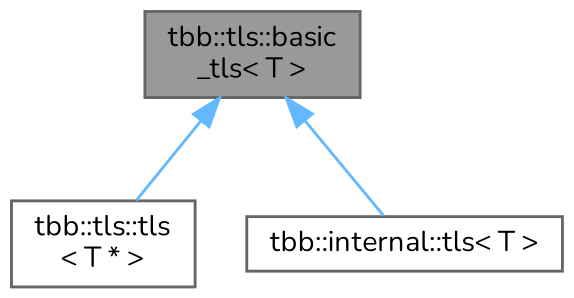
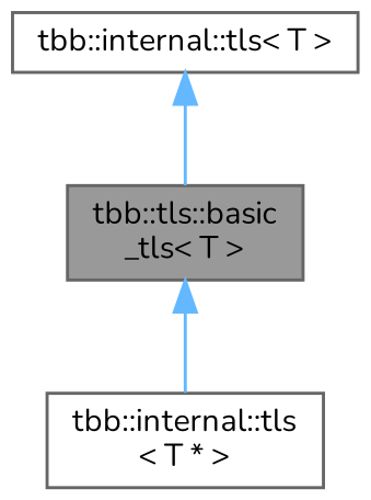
  digraph {
    fontname=Nunito
    node [color=gray40 fillcolor=white fontname=Nunito fontsize=10 shape=box style=filled]
    edge [color=steelblue1 dir=back fontname=Nunito fontsize=10 labelfontname=Helvetica labelfontsize=10 style=solid]
    n1 [fillcolor=grey60 fontcolor=black height=0.2 label="tbb::tls::basic\l_tls\< T \>" width=0.4]
-   n2 [height=0.2 label="tbb::tls::tls\l\< T * \>" width=0.4]
+   n2 [height=0.2 label="tbb::internal::tls\l\< T * \>" width=0.4]
    n3 [height=0.2 label="tbb::internal::tls\< T \>" width=0.4]
    n1 -> n2
-   n1 -> n3
+   n3 -> n1
  }
